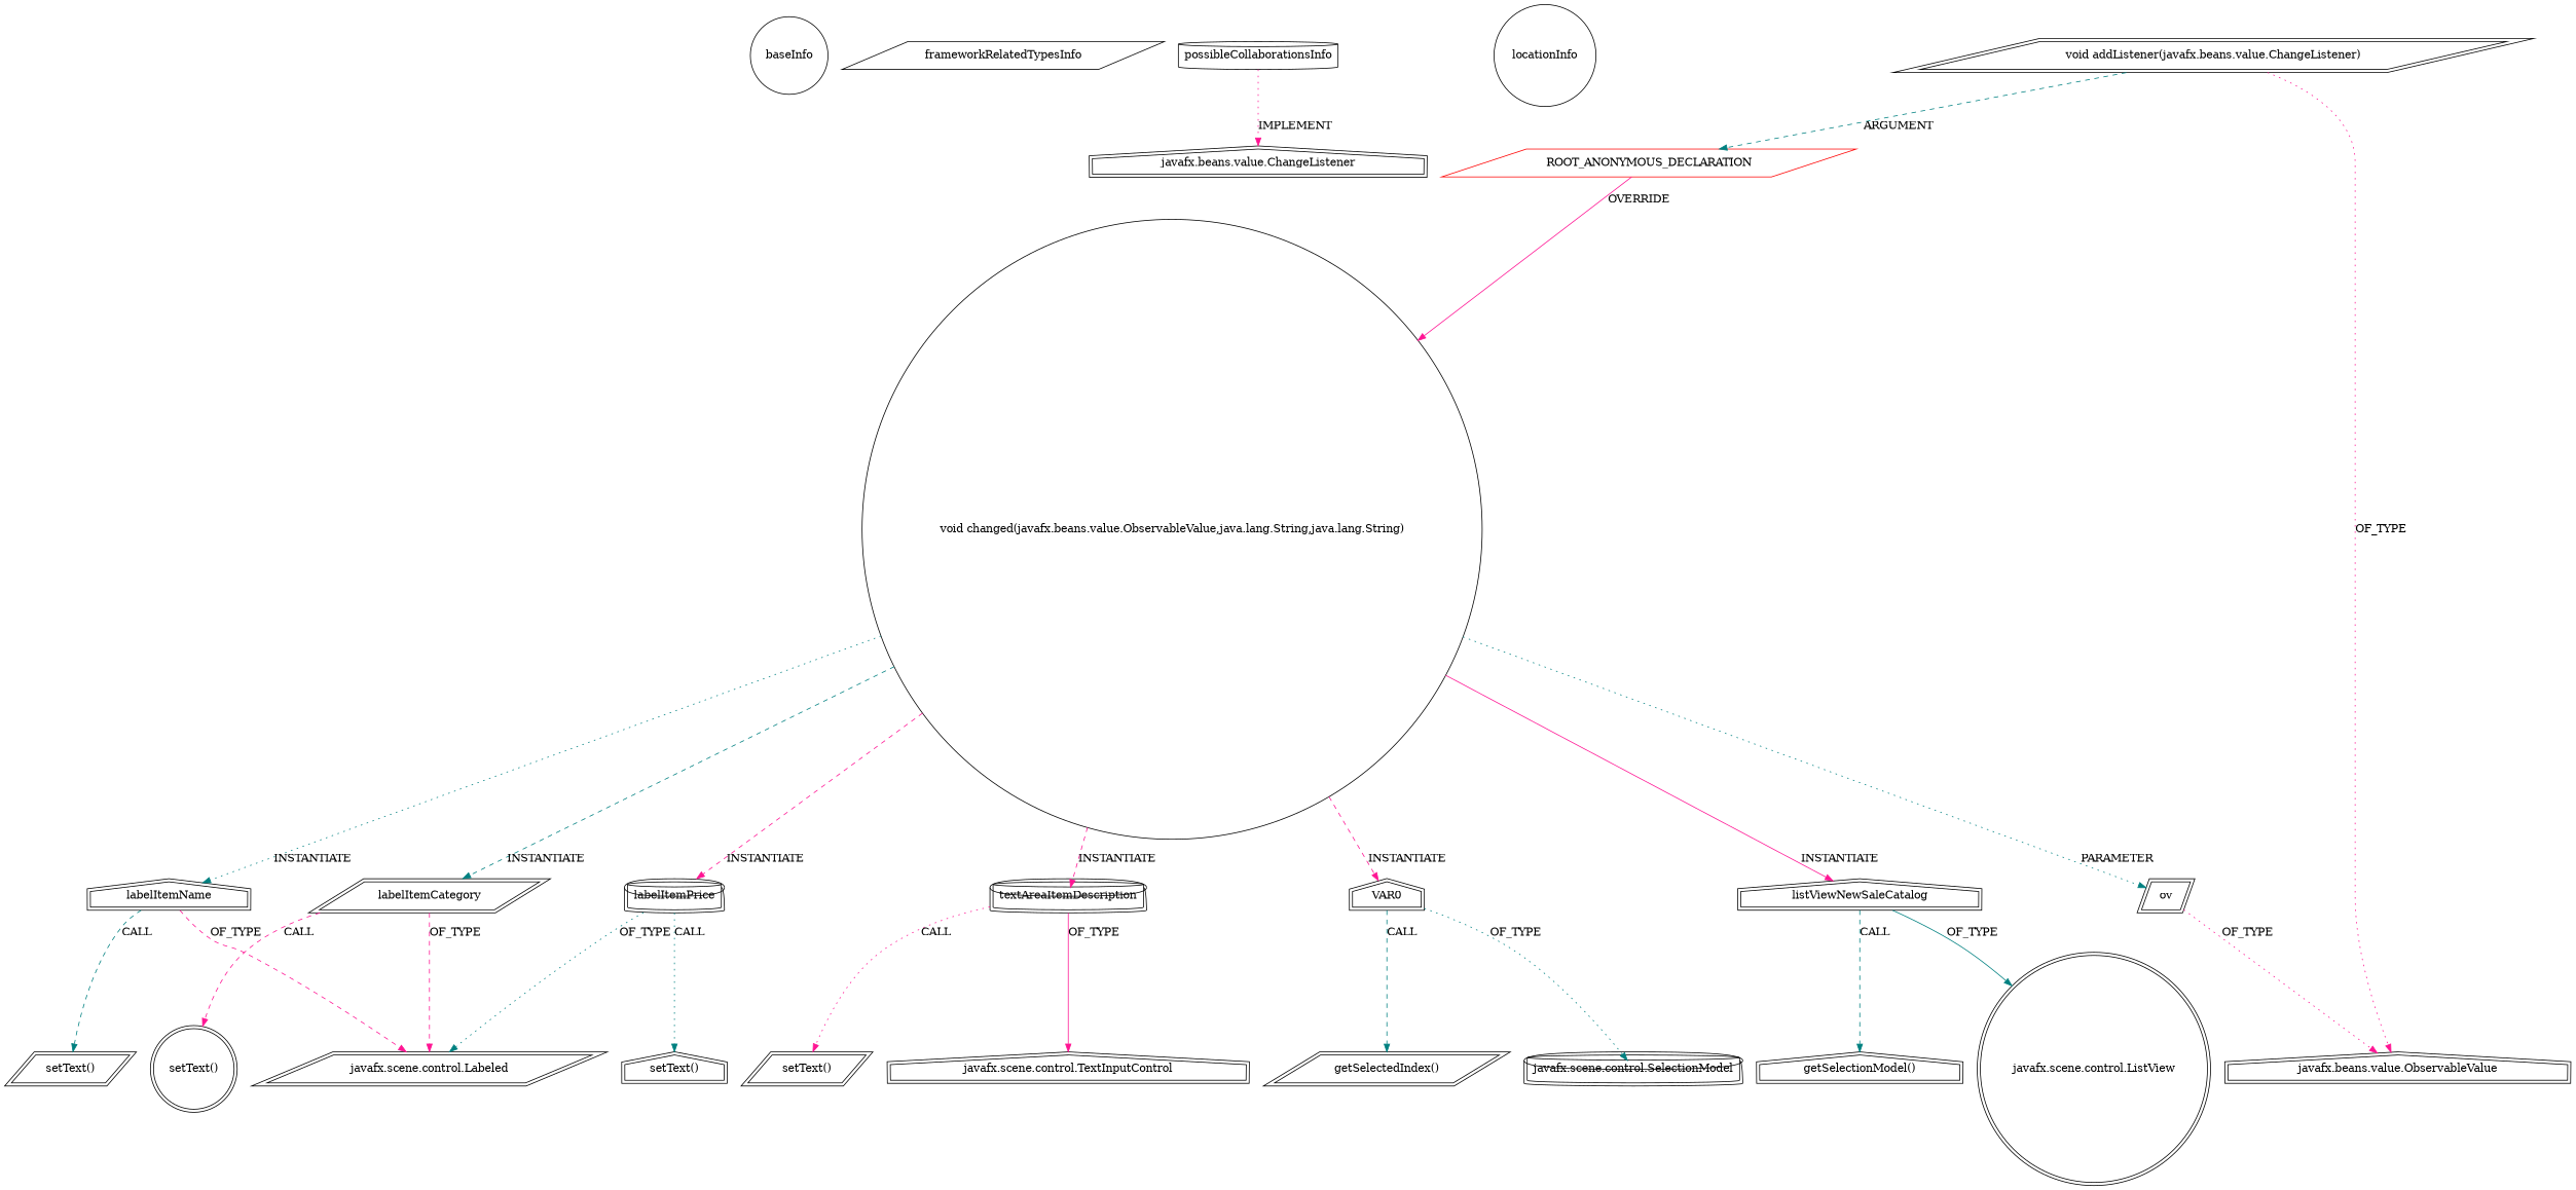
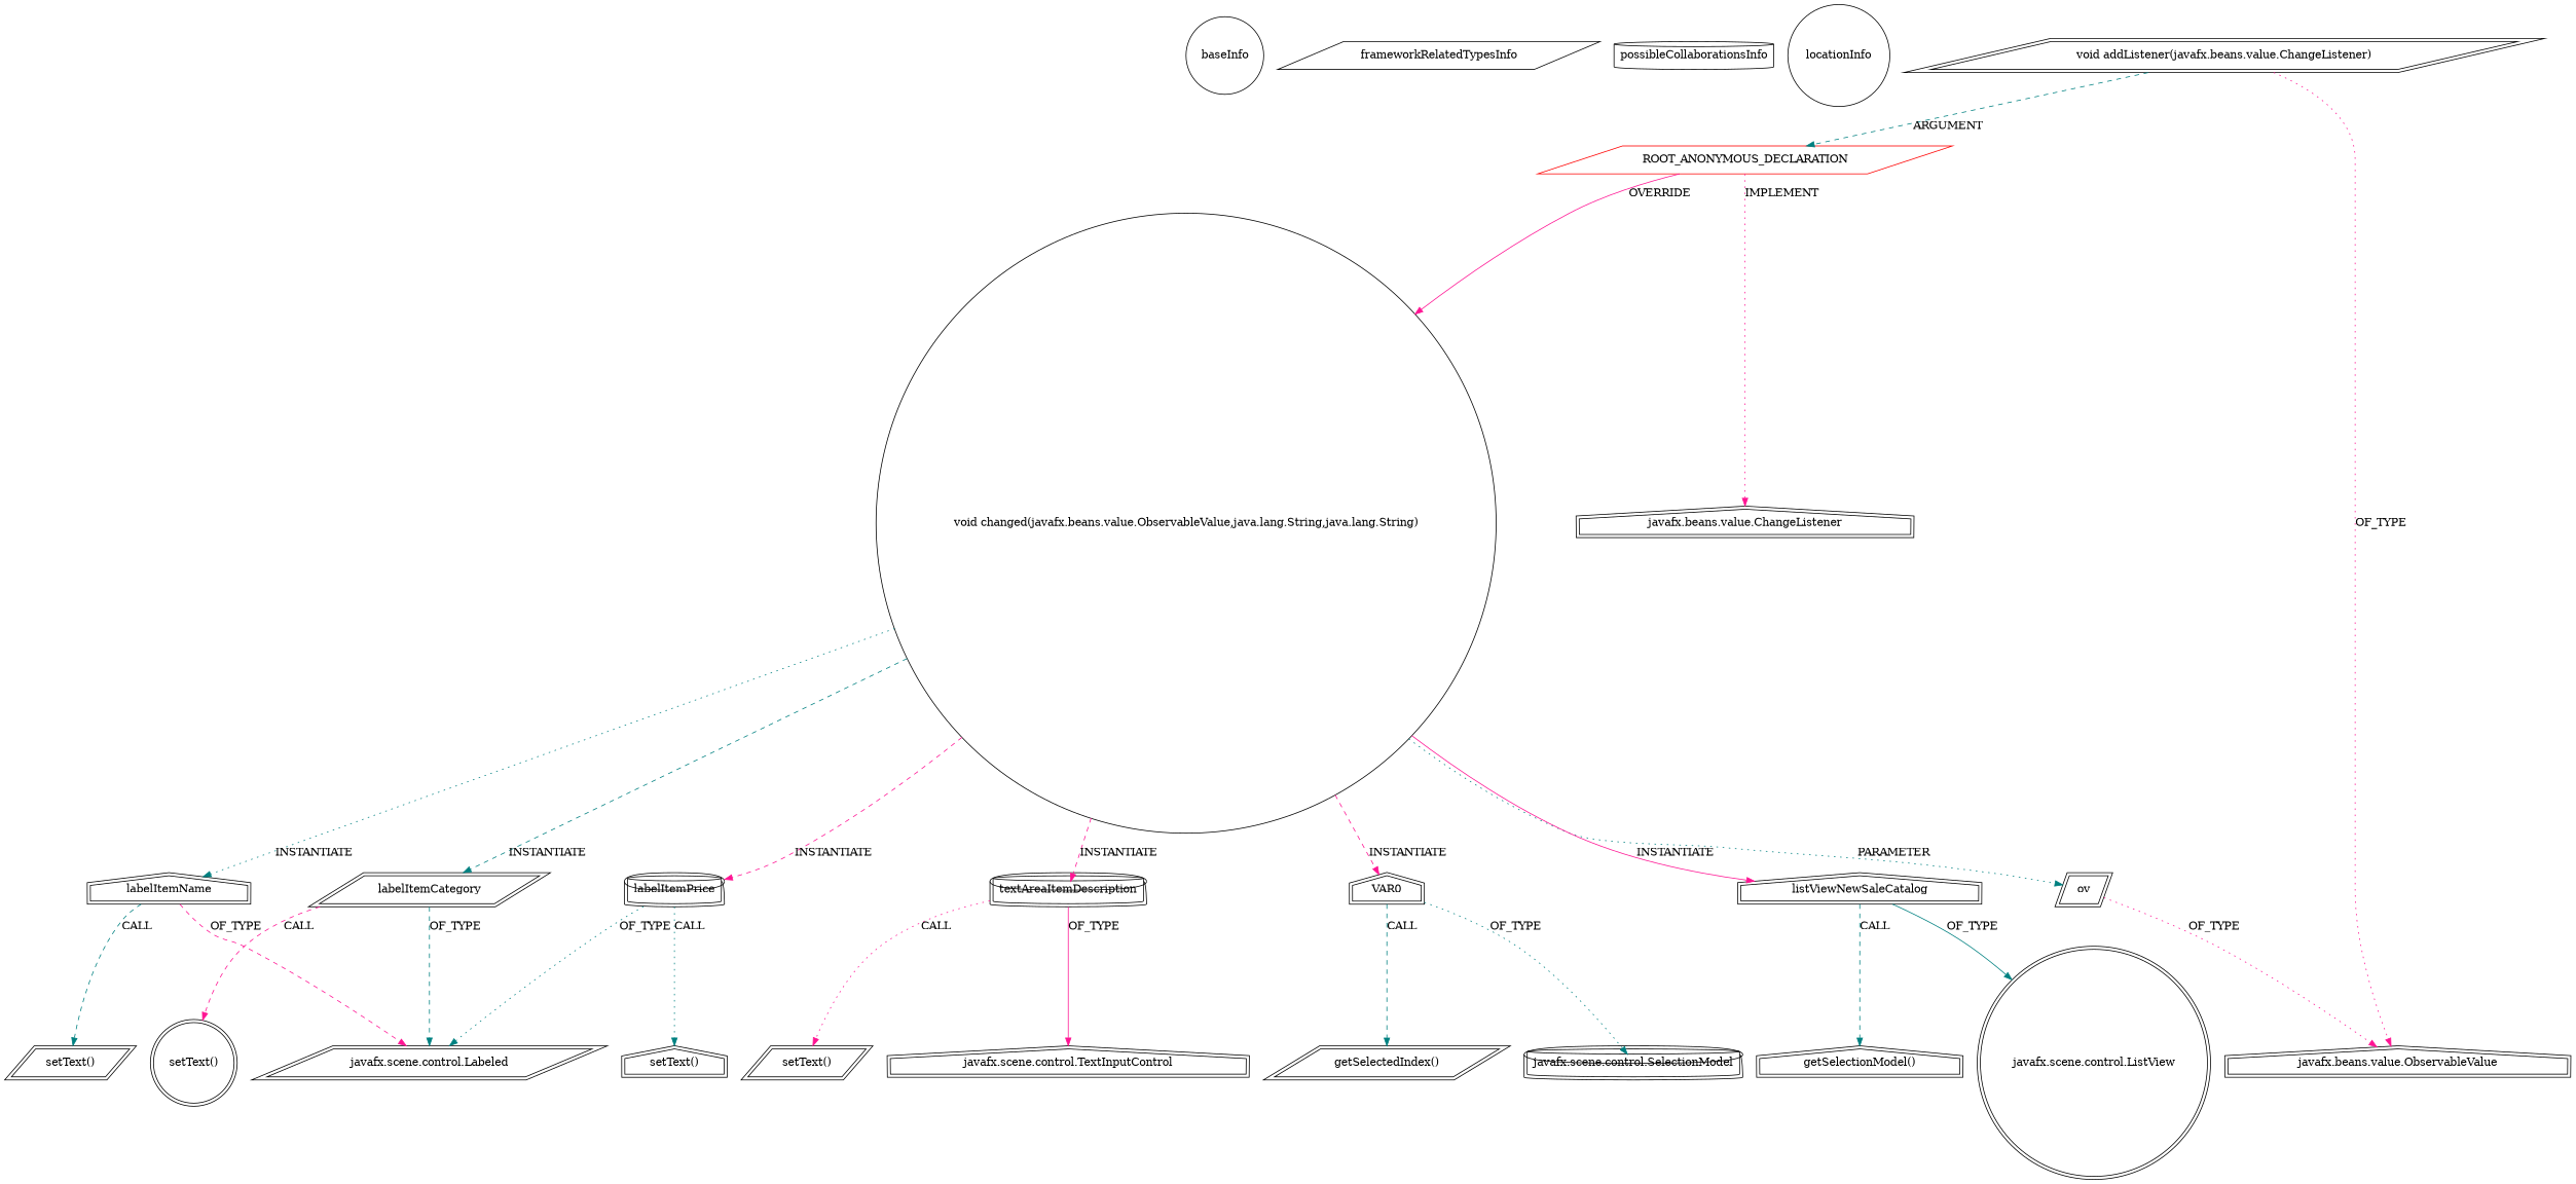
  digraph {
    node [shape=parallelogram isFrameworkType=true vertexType=VARIABLE_EXPRESION peripheries=2]
    edge [color=deeppink style=dashed]
    baseInfo [category=extension_graph graphId=2219 isAnonymous=true possibleRelation=false shape=circle isFrameworkType="" vertexType="" peripheries=""]
    frameworkRelatedTypesInfo [0="javafx.beans.value.ChangeListener" isFrameworkType="" vertexType="" peripheries=""]
    possibleCollaborationsInfo [shape=cylinder isFrameworkType="" vertexType="" peripheries=""]
    locationInfo [contextSignature="void initialize(java.net.URL,java.util.ResourceBundle)" filePath="/bpaxson62-JavaFXPOS/JavaFXPOS-master/src/gui/POSNewSaleController.java" graphId=2219 projectName="bpaxson62-JavaFXPOS" shape=circle isFrameworkType="" vertexType="" peripheries=""]
    n5 [color=red isFrameworkType=false label=ROOT_ANONYMOUS_DECLARATION vertexType=ROOT_ANONYMOUS_DECLARATION peripheries=""]
    n6 [label="javafx.beans.value.ChangeListener" shape=house vertexType=FRAMEWORK_INTERFACE_TYPE]
    n7 [isFrameworkType=false label="void changed(javafx.beans.value.ObservableValue,java.lang.String,java.lang.String)" shape=circle vertexType=OVERRIDING_METHOD_DECLARATION peripheries=""]
    n8 [label=ov vertexType=PARAMETER_DECLARATION]
    n9 [label=VAR0 shape=house]
    n10 [label=listViewNewSaleCatalog shape=house]
    n11 [label=labelItemName shape=house]
    n12 [label=labelItemCategory]
    n13 [label=labelItemPrice shape=cylinder]
    n14 [label=textAreaItemDescription shape=cylinder]
    n15 [label="void addListener(javafx.beans.value.ChangeListener)" vertexType=OUTSIDE_CALL]
    n16 [label="javafx.beans.value.ObservableValue" shape=house vertexType=FRAMEWORK_INTERFACE_TYPE]
    n17 [label="javafx.scene.control.SelectionModel" shape=cylinder vertexType=FRAMEWORK_CLASS_TYPE]
    n18 [label="getSelectedIndex()" vertexType=INSIDE_CALL]
    n19 [label="javafx.scene.control.ListView" shape=circle vertexType=FRAMEWORK_CLASS_TYPE]
    n20 [label="getSelectionModel()" shape=house vertexType=INSIDE_CALL]
    n21 [label="javafx.scene.control.Labeled" vertexType=FRAMEWORK_CLASS_TYPE]
    n22 [label="setText()" vertexType=INSIDE_CALL]
    n23 [label="setText()" shape=circle vertexType=INSIDE_CALL]
    n24 [label="setText()" shape=house vertexType=INSIDE_CALL]
    n25 [label="javafx.scene.control.TextInputControl" shape=house vertexType=FRAMEWORK_CLASS_TYPE]
    n26 [label="setText()" vertexType=INSIDE_CALL]
-   possibleCollaborationsInfo -> n6 [label=IMPLEMENT style=dotted]
+   n5 -> n6 [label=IMPLEMENT style=dotted]
    n5 -> n7 [label=OVERRIDE style=solid]
    n7 -> n8 [color=teal label=PARAMETER style=dotted]
    n7 -> n9 [label=INSTANTIATE]
    n7 -> n10 [label=INSTANTIATE style=solid]
    n7 -> n11 [color=teal label=INSTANTIATE style=dotted]
    n7 -> n12 [color=teal label=INSTANTIATE]
    n7 -> n13 [label=INSTANTIATE]
    n7 -> n14 [label=INSTANTIATE]
    n8 -> n16 [label=OF_TYPE style=dotted]
    n9 -> n17 [color=teal label=OF_TYPE style=dotted]
    n9 -> n18 [color=teal label=CALL]
    n10 -> n19 [color=teal label=OF_TYPE style=solid]
    n10 -> n20 [color=teal label=CALL]
    n11 -> n21 [label=OF_TYPE]
    n11 -> n22 [color=teal label=CALL]
-   n12 -> n21 [label=OF_TYPE]
+   n12 -> n21 [color=teal label=OF_TYPE]
    n12 -> n23 [label=CALL]
    n13 -> n21 [color=teal label=OF_TYPE style=dotted]
    n13 -> n24 [color=teal label=CALL style=dotted]
    n14 -> n25 [label=OF_TYPE style=solid]
    n14 -> n26 [label=CALL style=dotted]
    n15 -> n5 [color=teal label=ARGUMENT]
    n15 -> n16 [label=OF_TYPE style=dotted]
  }
